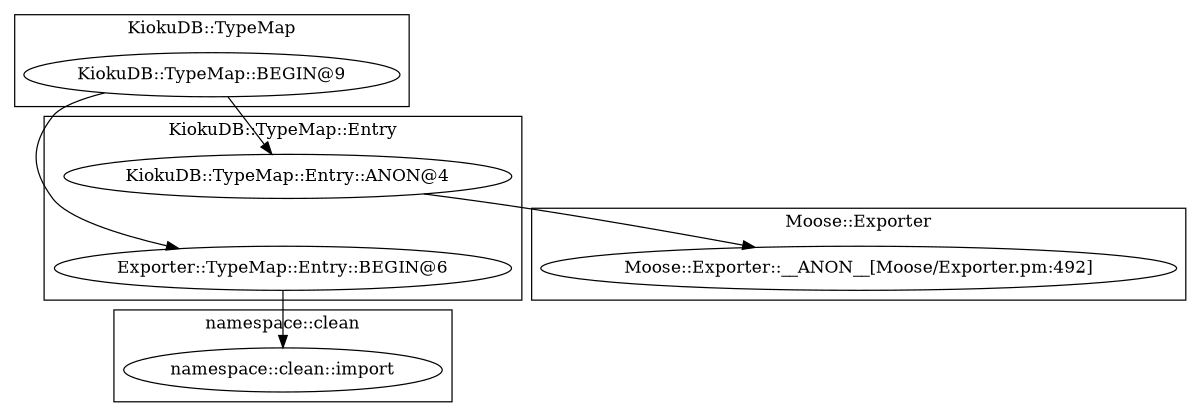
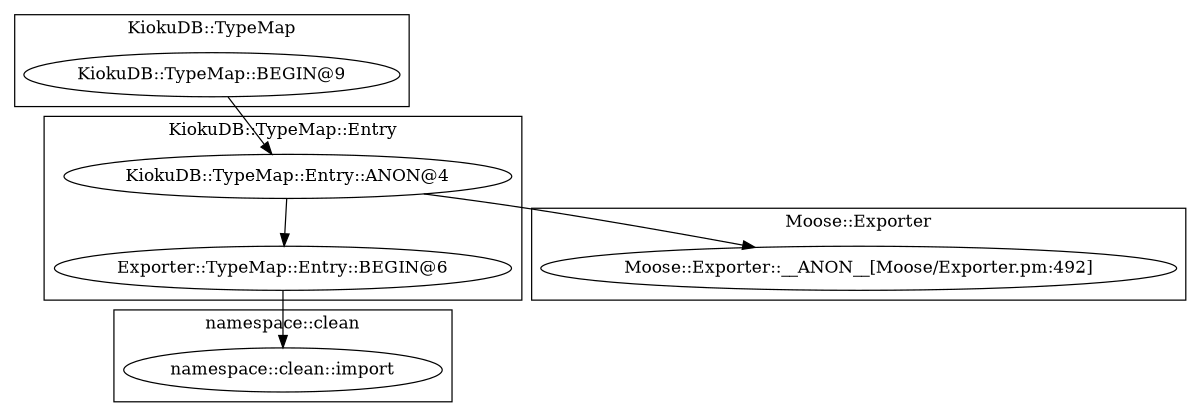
  digraph {
    n1 [label="KiokuDB::TypeMap::Entry::ANON@4"]
    n2 [label="Exporter::TypeMap::Entry::BEGIN@6"]
    "namespace::clean::import"
    "KiokuDB::TypeMap::BEGIN@9"
    "Moose::Exporter::__ANON__[Moose/Exporter.pm:492]"
    subgraph cluster_1 {
      label="KiokuDB::TypeMap::Entry"
      n1
      n2
    }
    subgraph cluster_2 {
      label="namespace::clean"
      "namespace::clean::import"
    }
    subgraph cluster_3 {
      label="KiokuDB::TypeMap"
      "KiokuDB::TypeMap::BEGIN@9"
    }
    subgraph cluster_4 {
      label="Moose::Exporter"
      "Moose::Exporter::__ANON__[Moose/Exporter.pm:492]"
    }
    n1 -> "Moose::Exporter::__ANON__[Moose/Exporter.pm:492]"
    n2 -> "namespace::clean::import"
    "KiokuDB::TypeMap::BEGIN@9" -> n1
-   "KiokuDB::TypeMap::BEGIN@9" -> n2
+   n1 -> n2
  }
